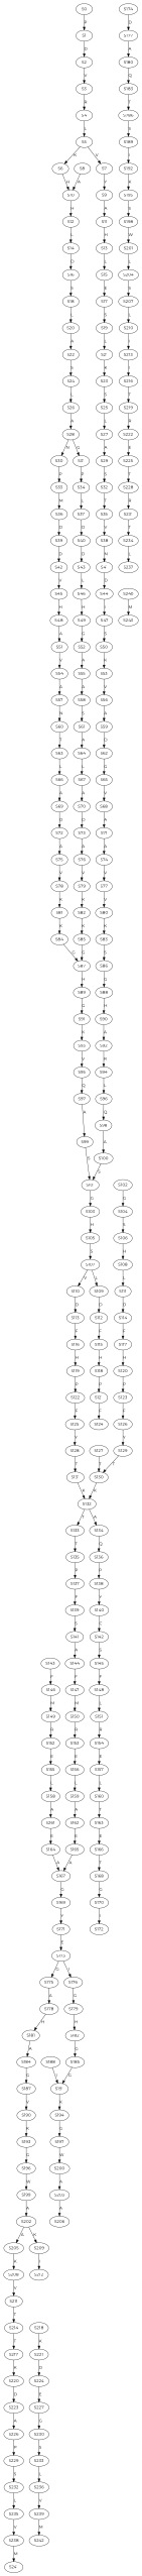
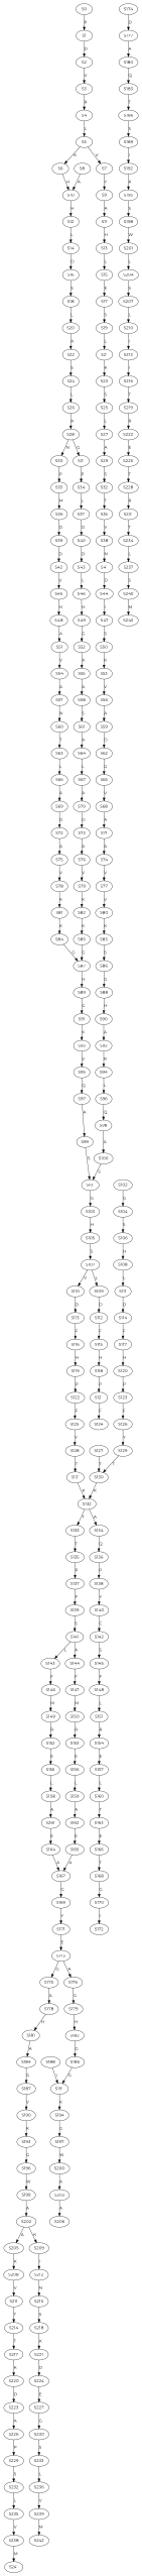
  strict digraph {
    fontname=Montserrat
    node [fontname=Montserrat]
    edge [fontname=Montserrat]
    S0
    S1
    S2
    S3
    S4
    S5
    S6
    S7
    S10
    S9
    S8
    S11
    S12
    S13
    S14
    S15
    S16
    S17
    S18
    S19
    S20
    S21
    S22
    S23
    S24
    S25
    S26
    S27
    S28
    S29
    S30
    S31
    S32
    S33
    S34
    S35
    S36
    S37
    S38
    S39
    S40
    S41
    S42
    S43
    S44
    S45
    S46
    S47
    S48
    S49
    S50
    S51
    S52
    S53
    S54
    S55
    S56
    S57
    S58
    S59
    S60
    S61
    S62
    S63
    S64
    S65
    S66
    S67
    S68
    S69
    S70
    S71
    S72
    S73
    S74
    S75
    S76
    S77
    S78
    S79
    S80
    S81
    S82
    S83
    S84
    S85
    S86
    S87
    S88
    S89
    S90
    S91
    S92
    S93
    S94
    S95
    S96
    S97
    S98
    S99
    S100
    S101
    S103
    S102
    S104
    S105
    S106
    S107
    S108
    S109
    S110
    S111
    S112
    S113
    S114
    S115
    S116
    S117
    S118
    S119
    S120
    S121
    S122
    S123
    S124
    S125
    S126
    S128
    S129
    S127
    S130
    S131
    S132
    S133
    S134
    S135
    S136
    S137
    S138
    S139
    S140
    S141
    S142
    S143
    S144
    S145
    S146
    S147
    S148
    S149
    S150
    S151
    S152
    S153
    S154
    S155
    S156
    S157
    S158
    S159
    S160
    n162 [label=S261]
    S162
    S163
    S164
    S165
    S166
    S167
    S168
    S169
    S170
    S171
    S172
    S173
    S175
    S176
    S174
    S177
    S178
    S179
    S180
    S181
    S182
    S183
    S184
    S185
-   S186 [label=S786]
+   S186
    S187
    S191
    S189
    S190
    S188
    S192
    S193
    S194
    S195
    S196
    S197
    S198
    S199
    S200
    S201
    S202
    S203
    S204
    S205
    S209
    S206
    S207
    S208
    S210
    S211
    S212
    S213
    S214
+   S215
    S216
    S217
    S218
    S219
    S220
    S221
    S222
    S223
    S224
    S225
    S226
    S227
    S228
    S229
    S230
    S231
    S232
    S233
    S234
    S235
    S236
    S237
    S238
    S239
    S240
    S241
    S242
    S243
    S0 -> S1 [label=P]
    S1 -> S2 [label=D]
    S2 -> S3 [label=V]
    S3 -> S4 [label=R]
    S4 -> S5 [label=L]
    S5 -> S6 [label=K]
    S5 -> S7 [label=V]
    S6 -> S10 [label=H]
    S7 -> S9 [label=Y]
    S10 -> S12 [label=H]
    S9 -> S11 [label=A]
    S8 -> S10 [label=A]
    S11 -> S13 [label=H]
    S12 -> S14 [label=L]
    S13 -> S15 [label=L]
    S14 -> S16 [label=D]
    S15 -> S17 [label=E]
    S16 -> S18 [label=S]
    S17 -> S19 [label=S]
    S18 -> S20 [label=L]
    S19 -> S21 [label=L]
    S20 -> S22 [label=A]
    S21 -> S23 [label=K]
    S22 -> S24 [label=S]
    S23 -> S25 [label=S]
    S24 -> S26 [label=L]
    S25 -> S27 [label=L]
    S26 -> S28 [label=A]
    S27 -> S29 [label=A]
    S28 -> S30 [label=N]
    S28 -> S31 [label=G]
    S29 -> S32 [label=S]
    S30 -> S33 [label=P]
    S31 -> S34 [label=P]
    S32 -> S35 [label=T]
    S33 -> S36 [label=M]
    S34 -> S37 [label=L]
    S35 -> S38 [label=V]
    S36 -> S39 [label=D]
    S37 -> S40 [label=D]
    S38 -> S41 [label=N]
    S39 -> S42 [label=D]
    S40 -> S43 [label=D]
    S41 -> S44 [label=D]
    S42 -> S45 [label=V]
    S43 -> S46 [label=L]
    S44 -> S47 [label=I]
    S45 -> S48 [label=H]
    S46 -> S49 [label=H]
    S47 -> S50 [label=S]
    S48 -> S51 [label=A]
    S49 -> S52 [label=G]
    S50 -> S53 [label=K]
    S51 -> S54 [label=V]
    S52 -> S55 [label=A]
    S53 -> S56 [label=V]
    S54 -> S57 [label=A]
    S55 -> S58 [label=A]
    S56 -> S59 [label=A]
    S57 -> S60 [label=N]
    S58 -> S61 [label=S]
    S59 -> S62 [label=D]
    S60 -> S63 [label=T]
    S61 -> S64 [label=A]
    S62 -> S65 [label=G]
    S63 -> S66 [label=L]
    S64 -> S67 [label=L]
    S65 -> S68 [label=V]
    S66 -> S69 [label=A]
    S67 -> S70 [label=A]
    S68 -> S71 [label=A]
    S69 -> S72 [label=D]
    S70 -> S73 [label=D]
    S71 -> S74 [label=A]
    S72 -> S75 [label=A]
    S73 -> S76 [label=A]
    S74 -> S77 [label=V]
    S75 -> S78 [label=V]
    S76 -> S79 [label=V]
    S77 -> S80 [label=V]
    S78 -> S81 [label=K]
    S79 -> S82 [label=K]
    S80 -> S83 [label=K]
    S81 -> S84 [label=K]
    S82 -> S85 [label=K]
    S83 -> S86 [label=S]
    S84 -> S87 [label=G]
    S85 -> S87 [label=G]
    S86 -> S88 [label=G]
    S87 -> S89 [label=H]
    S88 -> S90 [label=H]
    S89 -> S91 [label=G]
    S90 -> S92 [label=A]
    S91 -> S93 [label=K]
    S92 -> S94 [label=R]
    S93 -> S95 [label=V]
    S94 -> S96 [label=L]
    S95 -> S97 [label=Q]
    S96 -> S98 [label=Q]
    S97 -> S99 [label=A]
    S98 -> S100 [label=A]
    S99 -> S101 [label=S]
    S100 -> S101 [label=S]
    S101 -> S103 [label=G]
    S103 -> S105 [label=H]
    S102 -> S104 [label=G]
    S104 -> S106 [label=S]
    S105 -> S107 [label=S]
    S106 -> S108 [label=H]
    S107 -> S109 [label=L]
    S107 -> S110 [label=V]
    S108 -> S111 [label=L]
    S109 -> S112 [label=D]
    S110 -> S113 [label=D]
    S111 -> S114 [label=D]
    S112 -> S115 [label=F]
    S113 -> S116 [label=F]
    S114 -> S117 [label=F]
    S115 -> S118 [label=H]
    S116 -> S119 [label=H]
    S117 -> S120 [label=H]
    S118 -> S121 [label=P]
    S119 -> S122 [label=P]
    S120 -> S123 [label=P]
    S121 -> S124 [label=F]
    S122 -> S125 [label=F]
    S123 -> S126 [label=F]
    S125 -> S128 [label=Y]
    S126 -> S129 [label=Y]
    S128 -> S131 [label=T]
    S129 -> S130 [label=T]
    S127 -> S130 [label=T]
    S130 -> S132 [label=K]
    S131 -> S132 [label=K]
    S132 -> S133 [label=T]
    S132 -> S134 [label=A]
    S133 -> S135 [label=T]
    S134 -> S136 [label=Q]
    S135 -> S137 [label=P]
    S136 -> S138 [label=P]
    S137 -> S139 [label=F]
    S138 -> S140 [label=Y]
    S139 -> S141 [label=S]
    S140 -> S142 [label=C]
+   S141 -> S143 [label=L]
    S141 -> S144 [label=A]
    S142 -> S145 [label=S]
    S143 -> S146 [label=F]
    S144 -> S147 [label=F]
    S145 -> S148 [label=F]
    S146 -> S149 [label=M]
    S147 -> S150 [label=M]
    S148 -> S151 [label=L]
    S149 -> S152 [label=R]
    S150 -> S153 [label=R]
    S151 -> S154 [label=R]
    S152 -> S155 [label=E]
    S153 -> S156 [label=E]
    S154 -> S157 [label=E]
    S155 -> S158 [label=L]
    S156 -> S159 [label=L]
    S157 -> S160 [label=L]
    S158 -> n162 [label=A]
    S159 -> S162 [label=A]
    S160 -> S163 [label=T]
    n162 -> S164 [label=E]
    S162 -> S165 [label=E]
    S163 -> S166 [label=E]
    S164 -> S167 [label=A]
    S165 -> S167 [label=A]
    S166 -> S168 [label=T]
    S167 -> S169 [label=G]
    S168 -> S170 [label=G]
    S169 -> S171 [label=Y]
    S170 -> S172 [label=I]
    S171 -> S173 [label=E]
    S173 -> S175 [label=G]
-   S173 -> S176 [label=I]
+   S173 -> S176 [label=A]
    S175 -> S178 [label=A]
    S176 -> S179 [label=G]
    S174 -> S177 [label=D]
    S177 -> S180 [label=A]
    S178 -> S181 [label=H]
    S179 -> S182 [label=H]
    S180 -> S183 [label=Q]
    S181 -> S184 [label=A]
    S182 -> S185 [label=G]
    S183 -> S186 [label=T]
    S184 -> S187 [label=G]
    S185 -> S191 [label=G]
    S186 -> S189 [label=S]
    S187 -> S190 [label=V]
    S191 -> S194 [label=K]
    S189 -> S192 [label=I]
    S190 -> S193 [label=K]
    S188 -> S191 [label=I]
    S192 -> S195 [label=K]
    S193 -> S196 [label=G]
    S194 -> S197 [label=G]
    S195 -> S198 [label=S]
    S196 -> S199 [label=W]
    S197 -> S200 [label=W]
    S198 -> S201 [label=W]
    S199 -> S202 [label=A]
    S200 -> S203 [label=A]
    S201 -> S204 [label=L]
    S202 -> S205 [label=A]
    S202 -> S209 [label=K]
    S203 -> S206 [label=A]
    S204 -> S207 [label=S]
    S205 -> S208 [label=K]
    S209 -> S212 [label=I]
    S207 -> S210 [label=L]
    S208 -> S211 [label=V]
    S210 -> S213 [label=I]
    S211 -> S214 [label=T]
+   S212 -> S215 [label=N]
    S213 -> S216 [label=I]
    S214 -> S217 [label=T]
+   S215 -> S218 [label=S]
    S216 -> S219 [label=T]
    S217 -> S220 [label=K]
    S218 -> S221 [label=K]
    S219 -> S222 [label=R]
    S220 -> S223 [label=D]
    S221 -> S224 [label=D]
    S222 -> S225 [label=E]
    S223 -> S226 [label=A]
    S224 -> S227 [label=E]
    S225 -> S228 [label=T]
    S226 -> S229 [label=P]
    S227 -> S230 [label=G]
    S228 -> S231 [label=R]
    S229 -> S232 [label=S]
    S230 -> S233 [label=S]
    S231 -> S234 [label=T]
    S232 -> S235 [label=L]
    S233 -> S236 [label=L]
    S234 -> S237 [label=L]
    S235 -> S238 [label=V]
    S236 -> S239 [label=V]
+   S237 -> S240 [label=S]
    S238 -> S241 [label=M]
    S239 -> S242 [label=M]
    S240 -> S243 [label=M]
  }
